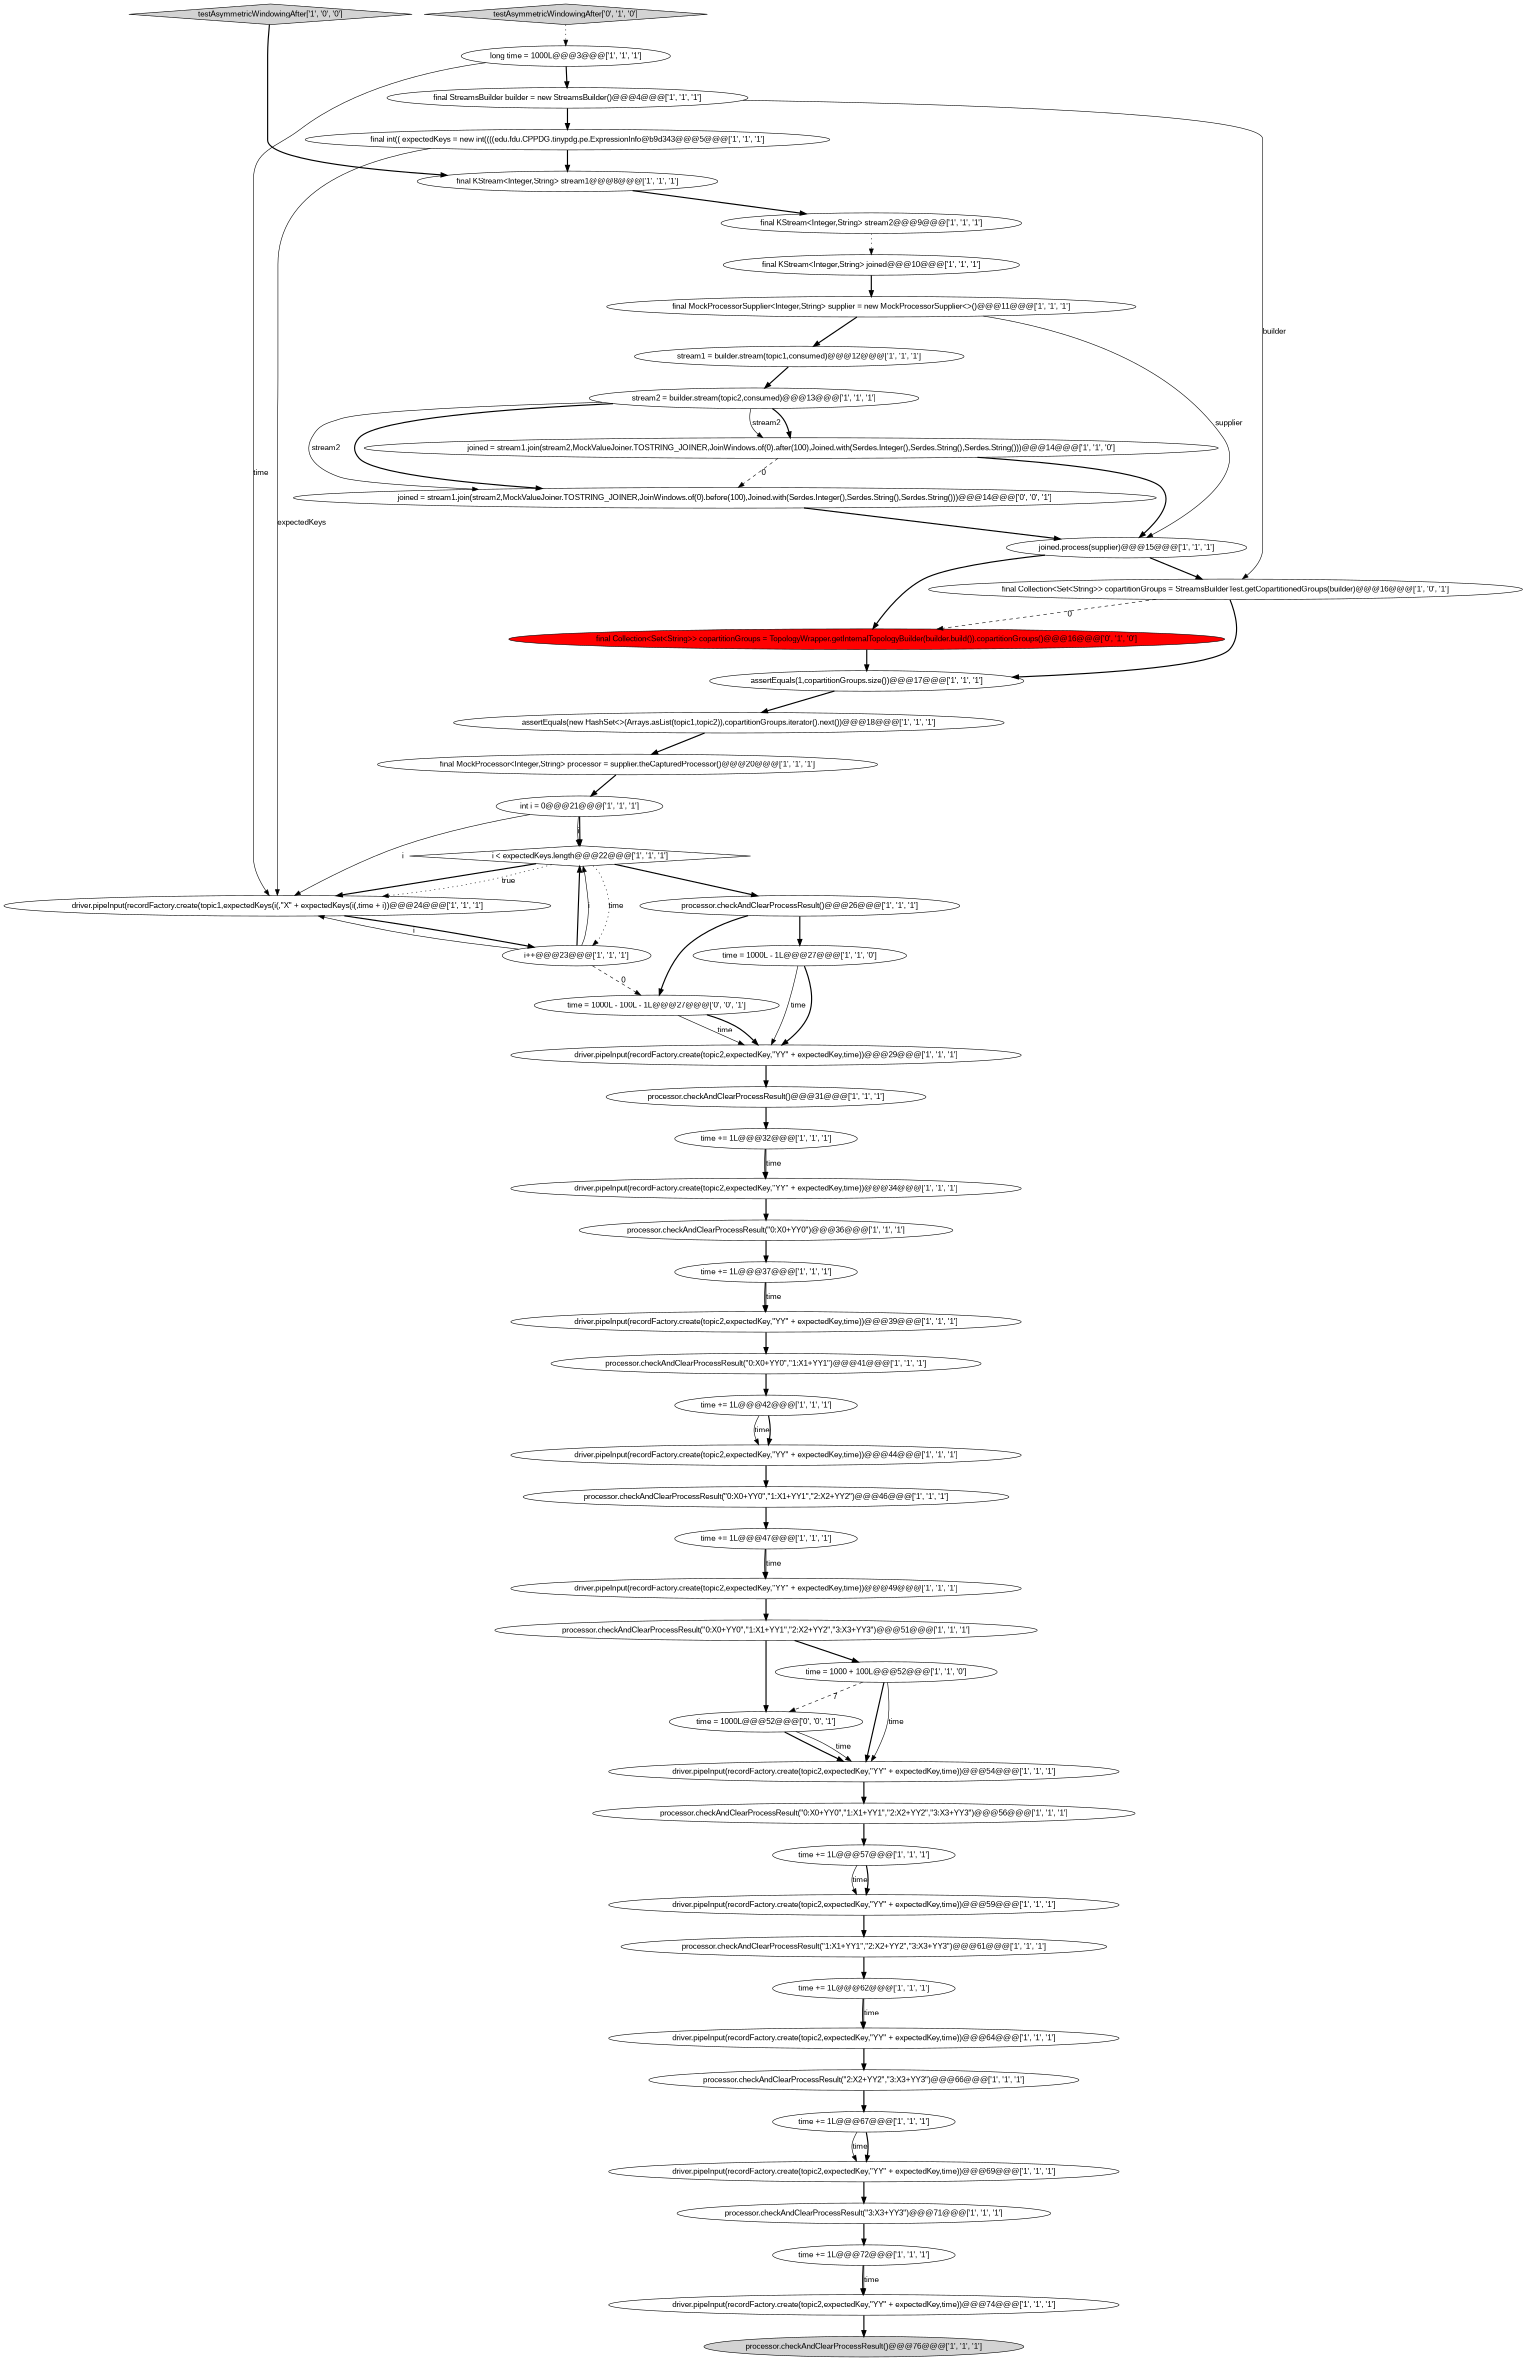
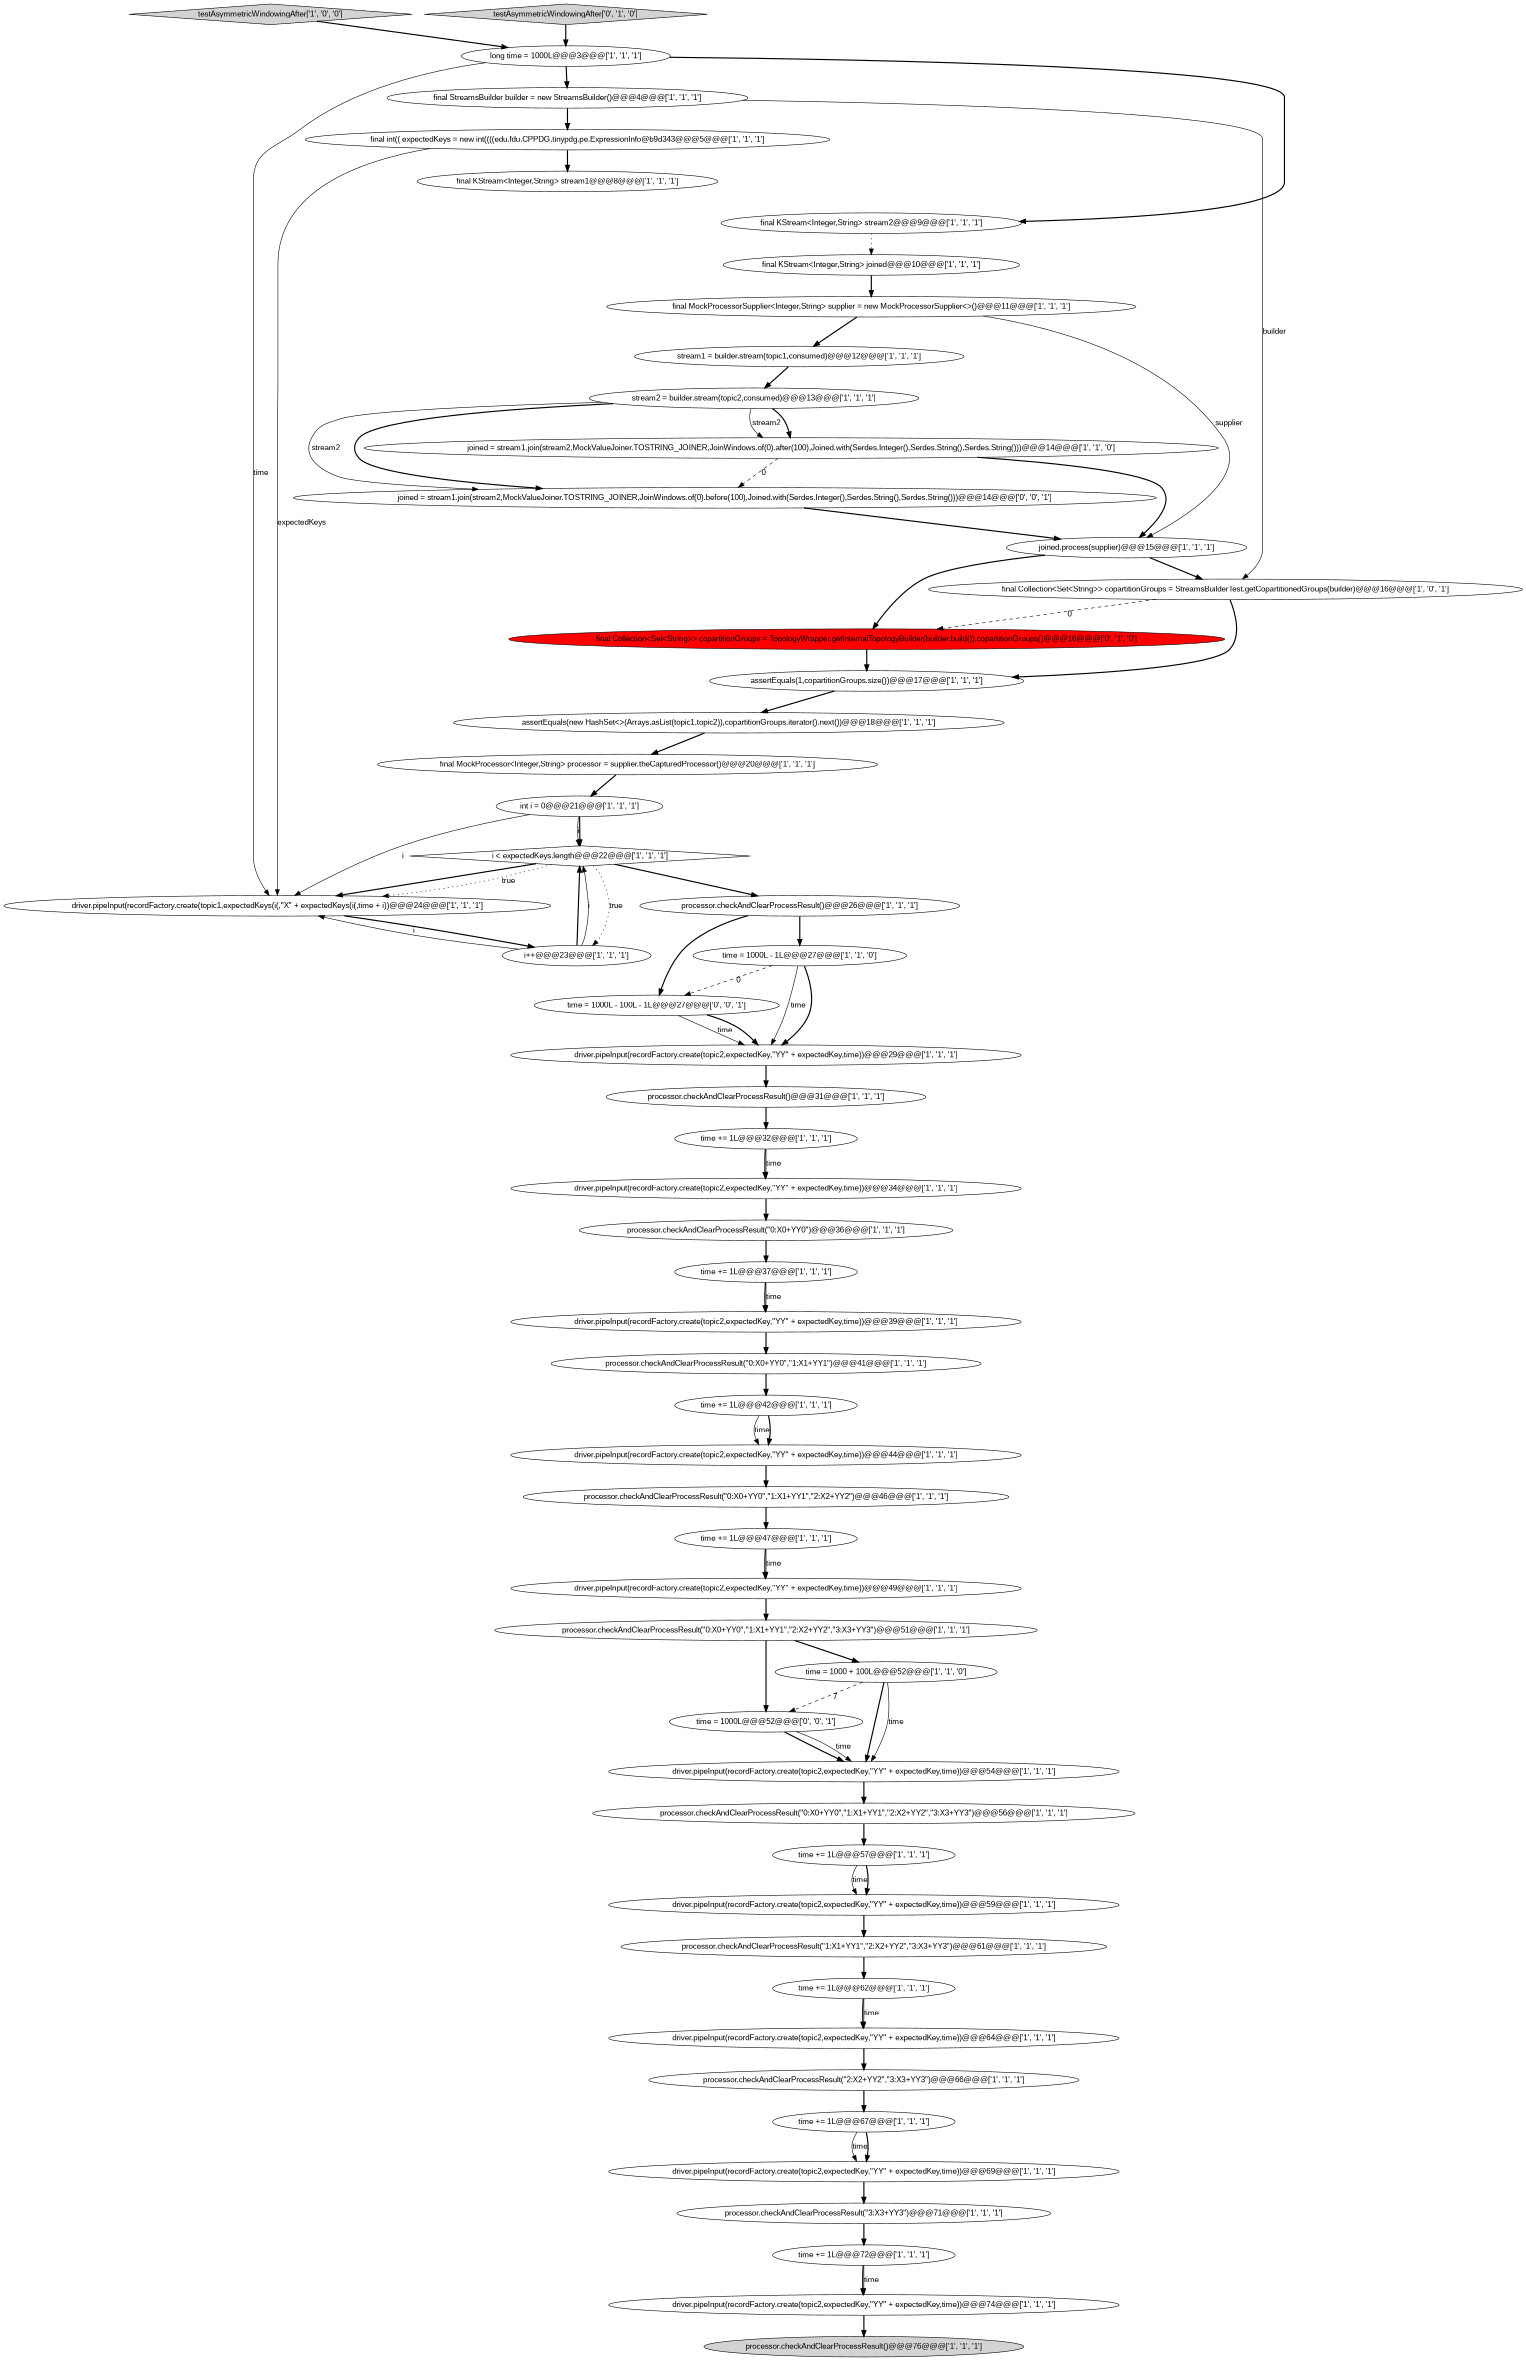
  digraph {
    fontname="Liberation Sans"
    node [fillcolor=white fontname="Liberation Sans" shape=ellipse style=filled]
    edge [fontname="Liberation Sans" style=bold]
    n1 [label="stream1 = builder.stream(topic1,consumed)@@@12@@@['1', '1', '1']"]
    n2 [label="stream2 = builder.stream(topic2,consumed)@@@13@@@['1', '1', '1']"]
    n3 [label="joined = stream1.join(stream2,MockValueJoiner.TOSTRING_JOINER,JoinWindows.of(0).before(100),Joined.with(Serdes.Integer(),Serdes.String(),Serdes.String()))@@@14@@@['0', '0', '1']"]
    n4 [label="joined = stream1.join(stream2,MockValueJoiner.TOSTRING_JOINER,JoinWindows.of(0).after(100),Joined.with(Serdes.Integer(),Serdes.String(),Serdes.String()))@@@14@@@['1', '1', '0']"]
    n5 [label="joined.process(supplier)@@@15@@@['1', '1', '1']"]
    n6 [label="final Collection<Set<String>> copartitionGroups = StreamsBuilderTest.getCopartitionedGroups(builder)@@@16@@@['1', '0', '1']"]
    n7 [fillcolor=red label="final Collection<Set<String>> copartitionGroups = TopologyWrapper.getInternalTopologyBuilder(builder.build()).copartitionGroups()@@@16@@@['0', '1', '0']"]
    n8 [label="assertEquals(1,copartitionGroups.size())@@@17@@@['1', '1', '1']"]
    n9 [label="final KStream<Integer,String> stream2@@@9@@@['1', '1', '1']"]
    n10 [label="final KStream<Integer,String> joined@@@10@@@['1', '1', '1']"]
    n11 [label="final MockProcessorSupplier<Integer,String> supplier = new MockProcessorSupplier<>()@@@11@@@['1', '1', '1']"]
    n12 [label="final MockProcessor<Integer,String> processor = supplier.theCapturedProcessor()@@@20@@@['1', '1', '1']"]
    n13 [label="int i = 0@@@21@@@['1', '1', '1']"]
    n14 [label="i < expectedKeys.length@@@22@@@['1', '1', '1']" shape=diamond]
    n15 [label="driver.pipeInput(recordFactory.create(topic1,expectedKeys(i(,\"X\" + expectedKeys(i(,time + i))@@@24@@@['1', '1', '1']"]
    n16 [label="driver.pipeInput(recordFactory.create(topic2,expectedKey,\"YY\" + expectedKey,time))@@@34@@@['1', '1', '1']"]
    n17 [label="processor.checkAndClearProcessResult(\"0:X0+YY0\")@@@36@@@['1', '1', '1']"]
    n18 [label="time += 1L@@@37@@@['1', '1', '1']"]
    n19 [label="i++@@@23@@@['1', '1', '1']"]
    n20 [label="processor.checkAndClearProcessResult()@@@26@@@['1', '1', '1']"]
    n21 [label="time = 1000L - 100L - 1L@@@27@@@['0', '0', '1']"]
    n22 [label="time = 1000L - 1L@@@27@@@['1', '1', '0']"]
    n23 [fillcolor=lightgray label="testAsymmetricWindowingAfter['1', '0', '0']" shape=diamond]
    n24 [label="long time = 1000L@@@3@@@['1', '1', '1']"]
    n25 [label="final StreamsBuilder builder = new StreamsBuilder()@@@4@@@['1', '1', '1']"]
    n26 [label="driver.pipeInput(recordFactory.create(topic2,expectedKey,\"YY\" + expectedKey,time))@@@44@@@['1', '1', '1']"]
    n27 [label="processor.checkAndClearProcessResult(\"0:X0+YY0\",\"1:X1+YY1\",\"2:X2+YY2\")@@@46@@@['1', '1', '1']"]
    n28 [label="time += 1L@@@47@@@['1', '1', '1']"]
    n29 [label="final int(( expectedKeys = new int((((edu.fdu.CPPDG.tinypdg.pe.ExpressionInfo@b9d343@@@5@@@['1', '1', '1']"]
    n30 [label="driver.pipeInput(recordFactory.create(topic2,expectedKey,\"YY\" + expectedKey,time))@@@39@@@['1', '1', '1']"]
    n31 [label="processor.checkAndClearProcessResult(\"0:X0+YY0\",\"1:X1+YY1\")@@@41@@@['1', '1', '1']"]
    n32 [label="time += 1L@@@42@@@['1', '1', '1']"]
    n33 [label="assertEquals(new HashSet<>(Arrays.asList(topic1,topic2)),copartitionGroups.iterator().next())@@@18@@@['1', '1', '1']"]
    n34 [label="driver.pipeInput(recordFactory.create(topic2,expectedKey,\"YY\" + expectedKey,time))@@@49@@@['1', '1', '1']"]
    n35 [label="time = 1000 + 100L@@@52@@@['1', '1', '0']"]
    n36 [label="driver.pipeInput(recordFactory.create(topic2,expectedKey,\"YY\" + expectedKey,time))@@@54@@@['1', '1', '1']"]
    n37 [label="time = 1000L@@@52@@@['0', '0', '1']"]
    n38 [label="processor.checkAndClearProcessResult(\"0:X0+YY0\",\"1:X1+YY1\",\"2:X2+YY2\",\"3:X3+YY3\")@@@56@@@['1', '1', '1']"]
    n39 [label="driver.pipeInput(recordFactory.create(topic2,expectedKey,\"YY\" + expectedKey,time))@@@69@@@['1', '1', '1']"]
    n40 [label="processor.checkAndClearProcessResult(\"3:X3+YY3\")@@@71@@@['1', '1', '1']"]
    n41 [label="time += 1L@@@72@@@['1', '1', '1']"]
    n42 [label="processor.checkAndClearProcessResult(\"0:X0+YY0\",\"1:X1+YY1\",\"2:X2+YY2\",\"3:X3+YY3\")@@@51@@@['1', '1', '1']"]
    n43 [label="time += 1L@@@32@@@['1', '1', '1']"]
    n44 [label="time += 1L@@@57@@@['1', '1', '1']"]
    n45 [label="driver.pipeInput(recordFactory.create(topic2,expectedKey,\"YY\" + expectedKey,time))@@@59@@@['1', '1', '1']"]
    n46 [label="processor.checkAndClearProcessResult(\"2:X2+YY2\",\"3:X3+YY3\")@@@66@@@['1', '1', '1']"]
    n47 [label="time += 1L@@@67@@@['1', '1', '1']"]
    n48 [label="driver.pipeInput(recordFactory.create(topic2,expectedKey,\"YY\" + expectedKey,time))@@@29@@@['1', '1', '1']"]
    n49 [label="processor.checkAndClearProcessResult()@@@31@@@['1', '1', '1']"]
    n50 [fillcolor=lightgray label="processor.checkAndClearProcessResult()@@@76@@@['1', '1', '1']"]
    n51 [label="processor.checkAndClearProcessResult(\"1:X1+YY1\",\"2:X2+YY2\",\"3:X3+YY3\")@@@61@@@['1', '1', '1']"]
    n52 [label="final KStream<Integer,String> stream1@@@8@@@['1', '1', '1']"]
    n53 [label="driver.pipeInput(recordFactory.create(topic2,expectedKey,\"YY\" + expectedKey,time))@@@74@@@['1', '1', '1']"]
    n54 [label="time += 1L@@@62@@@['1', '1', '1']"]
    n55 [label="driver.pipeInput(recordFactory.create(topic2,expectedKey,\"YY\" + expectedKey,time))@@@64@@@['1', '1', '1']"]
    n56 [fillcolor=lightgray label="testAsymmetricWindowingAfter['0', '1', '0']" shape=diamond]
    n1 -> n2
    n2 -> n3 [label=stream2 style=solid]
    n2 -> n3
    n2 -> n4
    n2 -> n4 [label=stream2 style=solid]
    n3 -> n5
    n4 -> n3 [label=0 style=dashed]
    n4 -> n5
    n5 -> n6
    n5 -> n7
    n6 -> n7 [label=0 style=dashed]
    n6 -> n8
    n7 -> n8
    n8 -> n33
    n9 -> n10 [style=dotted]
    n10 -> n11
    n11 -> n1
    n11 -> n5 [label=supplier style=solid]
    n12 -> n13
    n13 -> n14
    n13 -> n14 [label=i style=solid]
    n13 -> n15 [label=i style=solid]
    n14 -> n15 [label=true style=dotted]
    n14 -> n15
-   n14 -> n19 [label=time style=dotted]
+   n14 -> n19 [label=true style=dotted]
    n14 -> n20
    n15 -> n19
    n16 -> n17
    n17 -> n18
    n18 -> n30
    n18 -> n30 [label=time style=solid]
    n19 -> n14
    n19 -> n14 [label=i style=solid]
    n19 -> n15 [label=i style=solid]
    n20 -> n21
    n20 -> n22
    n21 -> n48 [label=time style=solid]
    n21 -> n48
-   n19 -> n21 [label=0 style=dashed]
+   n22 -> n21 [label=0 style=dashed]
    n22 -> n48 [label=time style=solid]
    n22 -> n48
-   n23 -> n52
+   n23 -> n24
    n24 -> n15 [label=time style=solid]
    n24 -> n25
    n25 -> n6 [label=builder style=solid]
    n25 -> n29
    n26 -> n27
    n27 -> n28
    n28 -> n34
    n28 -> n34 [label=time style=solid]
    n29 -> n15 [label=expectedKeys style=solid]
    n29 -> n52
    n30 -> n31
    n31 -> n32
    n32 -> n26 [label=time style=solid]
    n32 -> n26
    n33 -> n12
    n34 -> n42
    n35 -> n36
    n35 -> n36 [label=time style=solid]
    n35 -> n37 [label=7 style=dashed]
    n36 -> n38
    n37 -> n36
    n37 -> n36 [label=time style=solid]
    n38 -> n44
    n39 -> n40
    n40 -> n41
    n41 -> n53
    n41 -> n53 [label=time style=solid]
    n42 -> n35
    n42 -> n37
    n43 -> n16
    n43 -> n16 [label=time style=solid]
    n44 -> n45 [label=time style=solid]
    n44 -> n45
    n45 -> n51
    n46 -> n47
    n47 -> n39 [label=time style=solid]
    n47 -> n39
    n48 -> n49
    n49 -> n43
    n51 -> n54
-   n52 -> n9
+   n24 -> n9
    n53 -> n50
    n54 -> n55
    n54 -> n55 [label=time style=solid]
    n55 -> n46
-   n56 -> n24 [style=dotted]
+   n56 -> n24
  }
